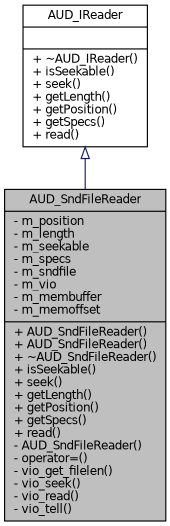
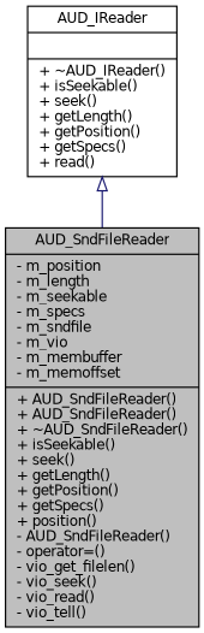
  digraph {
    node [color=black fontname=Helvetica fontsize=10 shape=record style=filled]
-   n1 [fillcolor=grey75 fontcolor=black height=0.2 label="{AUD_SndFileReader\n|- m_position\l- m_length\l- m_seekable\l- m_specs\l- m_sndfile\l- m_vio\l- m_membuffer\l- m_memoffset\l|+ AUD_SndFileReader()\l+ AUD_SndFileReader()\l+ ~AUD_SndFileReader()\l+ isSeekable()\l+ seek()\l+ getLength()\l+ getPosition()\l+ getSpecs()\l+ read()\l- AUD_SndFileReader()\l- operator=()\l- vio_get_filelen()\l- vio_seek()\l- vio_read()\l- vio_tell()\l}" width=0.4]
+   n1 [fillcolor=grey75 fontcolor=black height=0.2 label="{AUD_SndFileReader\n|- m_position\l- m_length\l- m_seekable\l- m_specs\l- m_sndfile\l- m_vio\l- m_membuffer\l- m_memoffset\l|+ AUD_SndFileReader()\l+ AUD_SndFileReader()\l+ ~AUD_SndFileReader()\l+ isSeekable()\l+ seek()\l+ getLength()\l+ getPosition()\l+ getSpecs()\l+ position()\l- AUD_SndFileReader()\l- operator=()\l- vio_get_filelen()\l- vio_seek()\l- vio_read()\l- vio_tell()\l}" width=0.4]
    n2 [fillcolor=white height=0.2 label="{AUD_IReader\n||+ ~AUD_IReader()\l+ isSeekable()\l+ seek()\l+ getLength()\l+ getPosition()\l+ getSpecs()\l+ read()\l}" width=0.4]
    n2 -> n1 [arrowtail=empty color=midnightblue dir=back fontname=Helvetica fontsize=10 labelfontname=Helvetica labelfontsize=10 style=solid]
  }
